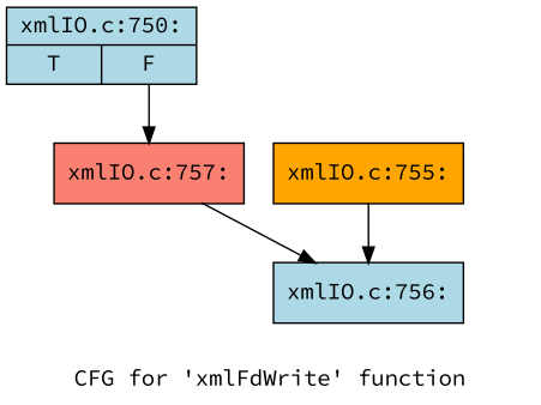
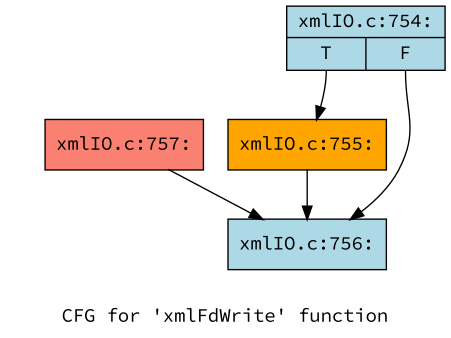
  digraph {
    fontname="Source Code Pro"
    label="CFG for 'xmlFdWrite' function"
    node [fillcolor=lightblue fontname="Source Code Pro" shape=record style=filled]
    edge [fontname="Source Code Pro"]
-   n1 [label="{xmlIO.c:750:|{<s0>T|<s1>F}}"]
    n2 [fillcolor=salmon label="{xmlIO.c:757:}"]
+   n3 [label="{xmlIO.c:754:|{<s0>T|<s1>F}}"]
    n4 [fillcolor=orange label="{xmlIO.c:755:}"]
    n5 [label="{xmlIO.c:756:}"]
-   n1 -> n2 [tailport=s1]
    n2 -> n5
+   n3 -> n4 [tailport=s0]
+   n3 -> n5 [tailport=s1]
    n4 -> n5
  }
